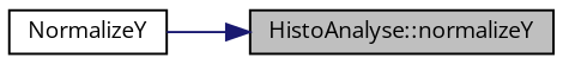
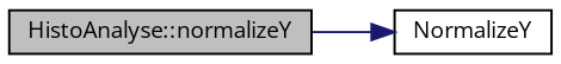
  digraph {
    rankdir=RL
    fontname="Open Sans"
    node [color=black fontname="Open Sans" fontsize=10 shape=record style=filled]
    n1 [fillcolor=grey75 fontcolor=black height=0.2 label="HistoAnalyse::normalizeY" width=0.4]
    n2 [fillcolor=white height=0.2 label=NormalizeY width=0.4]
-   n1 -> n2 [color=midnightblue dir=back fontname="Open Sans" fontsize=10 labelfontname=Helvetica labelfontsize=10 style=solid]
+   n2 -> n1 [color=midnightblue dir=back fontname="Open Sans" fontsize=10 labelfontname=Helvetica labelfontsize=10 style=solid]
  }
